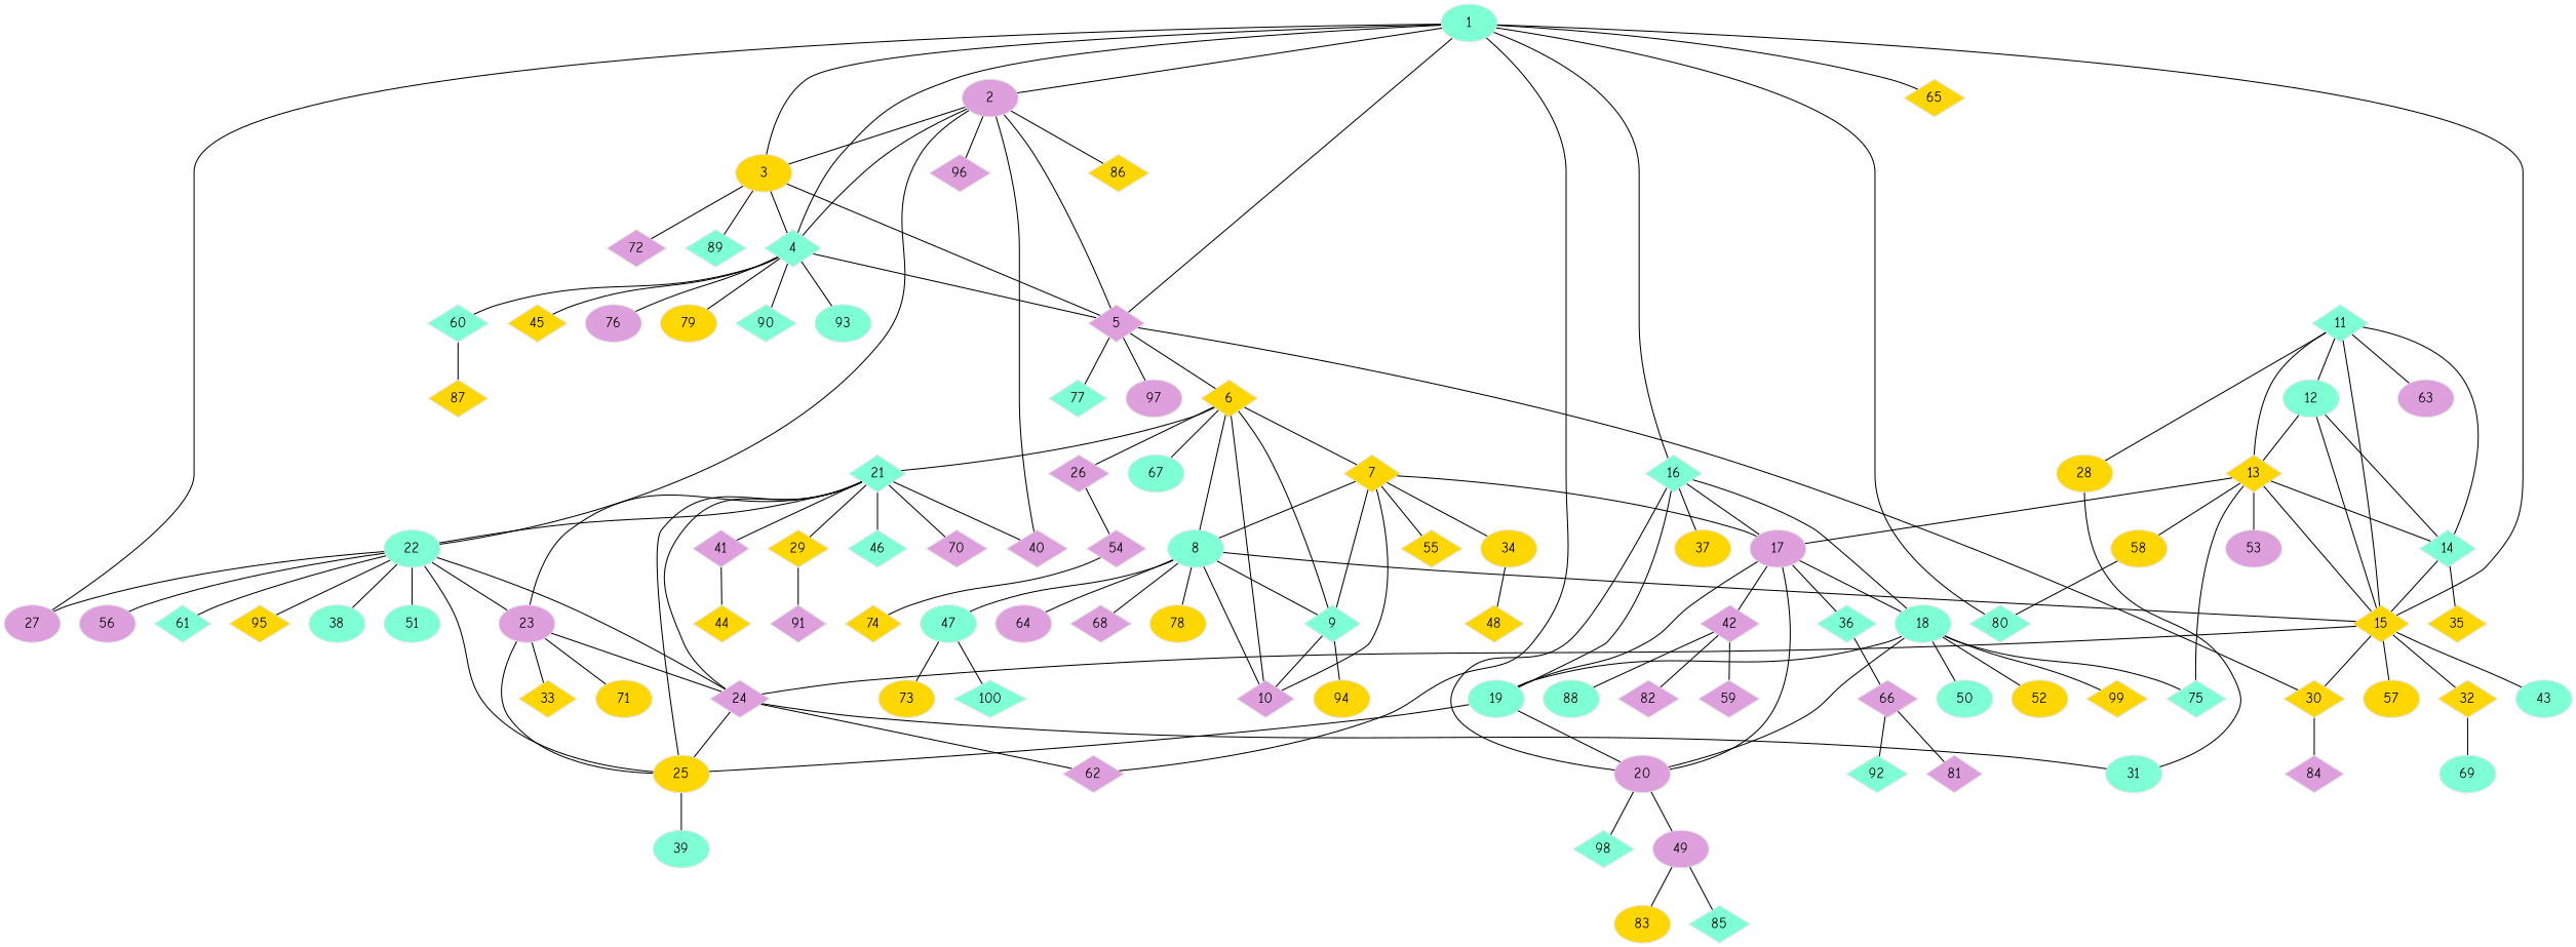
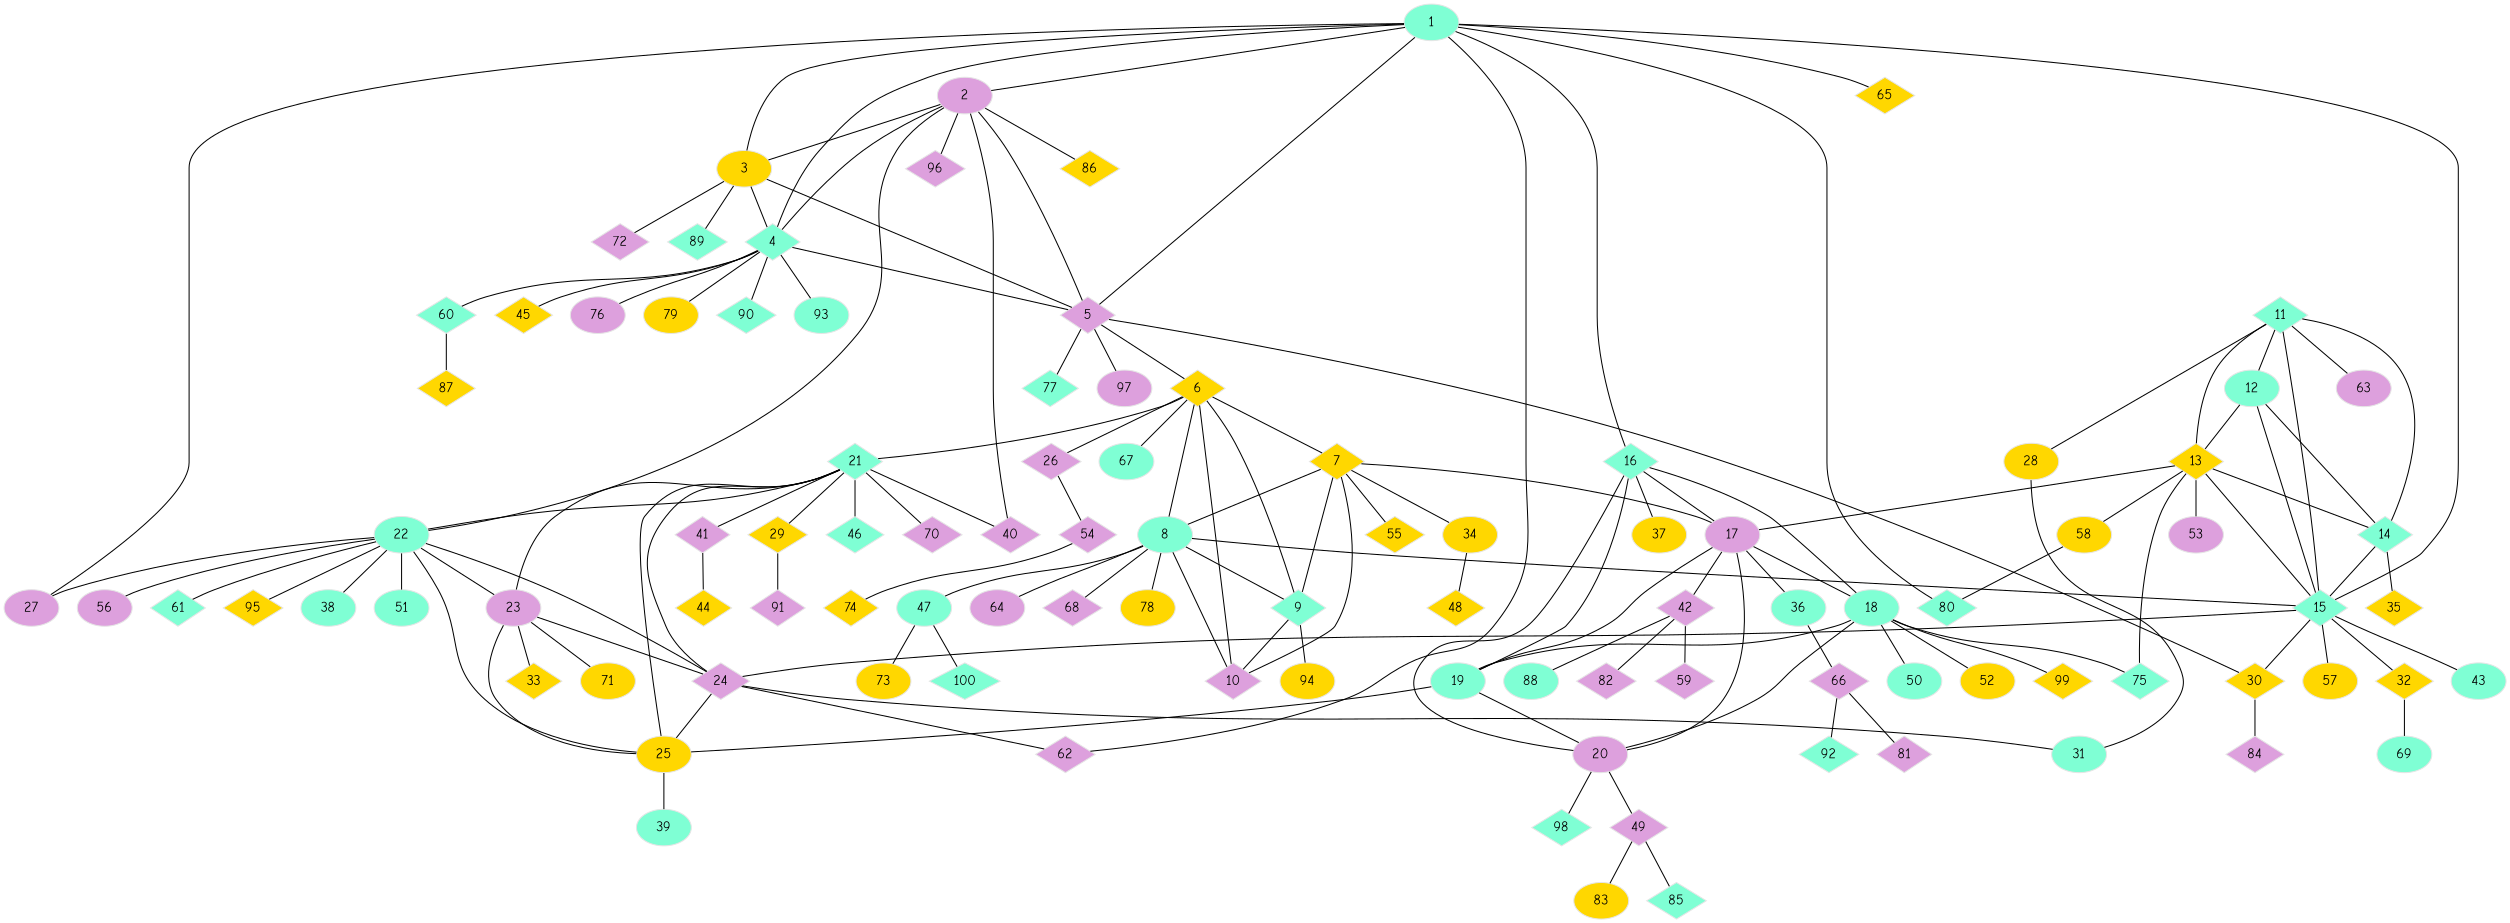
  graph {
    fontname="Comic Neue"
    node [color=gray90 fillcolor=aquamarine fontname="Comic Neue" shape=diamond style=filled]
    edge [fontname="Comic Neue"]
    1 [shape=ellipse]
    2 [fillcolor=plum shape=ellipse]
    3 [fillcolor=gold shape=ellipse]
    4
    5 [fillcolor=plum]
-   15 [fillcolor=gold]
+   15
    16
    27 [fillcolor=plum shape=ellipse]
    62 [fillcolor=plum]
    65 [fillcolor=gold]
    80
    22 [shape=ellipse]
    40 [fillcolor=plum]
    86 [fillcolor=gold]
    96 [fillcolor=plum]
    72 [fillcolor=plum]
    89
    45 [fillcolor=gold]
    60
    76 [fillcolor=plum shape=ellipse]
    79 [fillcolor=gold shape=ellipse]
    90
    93 [shape=ellipse]
    6 [fillcolor=gold]
    30 [fillcolor=gold]
    77
    97 [fillcolor=plum shape=ellipse]
    24 [fillcolor=plum]
    32 [fillcolor=gold]
    43 [shape=ellipse]
    57 [fillcolor=gold shape=ellipse]
    17 [fillcolor=plum shape=ellipse]
    18 [shape=ellipse]
    19 [shape=ellipse]
    20 [fillcolor=plum shape=ellipse]
    37 [fillcolor=gold shape=ellipse]
    25 [fillcolor=gold shape=ellipse]
    23 [fillcolor=plum shape=ellipse]
    38 [shape=ellipse]
    51 [shape=ellipse]
    56 [fillcolor=plum shape=ellipse]
    61
    95 [fillcolor=gold]
    87 [fillcolor=gold]
    7 [fillcolor=gold]
    8 [shape=ellipse]
    9
    10 [fillcolor=plum]
    21
    26 [fillcolor=plum]
    67 [shape=ellipse]
    84 [fillcolor=plum]
    34 [fillcolor=gold shape=ellipse]
    55 [fillcolor=gold]
    47 [shape=ellipse]
    64 [fillcolor=plum shape=ellipse]
    68 [fillcolor=plum]
    78 [fillcolor=gold shape=ellipse]
    94 [fillcolor=gold shape=ellipse]
    29 [fillcolor=gold]
    41 [fillcolor=plum]
    46
    70 [fillcolor=plum]
    54 [fillcolor=plum]
-   36
+   36 [shape=ellipse]
    42 [fillcolor=plum]
    48 [fillcolor=gold]
    73 [fillcolor=gold shape=ellipse]
    100
    11
    12 [shape=ellipse]
    13 [fillcolor=gold]
    14
    28 [fillcolor=gold shape=ellipse]
    63 [fillcolor=plum shape=ellipse]
    53 [fillcolor=plum shape=ellipse]
    58 [fillcolor=gold shape=ellipse]
    75
    35 [fillcolor=gold]
    31 [shape=ellipse]
    69 [shape=ellipse]
    50 [shape=ellipse]
    52 [fillcolor=gold shape=ellipse]
    99 [fillcolor=gold]
-   49 [fillcolor=plum shape=ellipse]
+   49 [fillcolor=plum]
    98
    66 [fillcolor=plum]
    82 [fillcolor=plum]
    59 [fillcolor=plum]
    88 [shape=ellipse]
    39 [shape=ellipse]
    83 [fillcolor=gold shape=ellipse]
    85
    33 [fillcolor=gold]
    71 [fillcolor=gold shape=ellipse]
    91 [fillcolor=plum]
    44 [fillcolor=gold]
    74 [fillcolor=gold]
    81 [fillcolor=plum]
    92
    1 -- 2
    1 -- 3
    1 -- 4
    1 -- 5
    1 -- 15
    1 -- 16
    1 -- 27
    1 -- 62
    1 -- 65
    1 -- 80
    2 -- 3
    2 -- 4
    2 -- 5
    2 -- 22
    2 -- 40
    2 -- 86
    2 -- 96
    3 -- 4
    3 -- 5
    3 -- 72
    3 -- 89
    4 -- 5
    4 -- 45
    4 -- 60
    4 -- 76
    4 -- 79
    4 -- 90
    4 -- 93
    5 -- 6
    5 -- 30
    5 -- 77
    5 -- 97
    15 -- 30
    15 -- 24
    15 -- 32
    15 -- 43
    15 -- 57
    16 -- 17
    16 -- 18
    16 -- 19
    16 -- 20
    16 -- 37
    22 -- 27
    22 -- 24
    22 -- 25
    22 -- 23
    22 -- 38
    22 -- 51
    22 -- 56
    22 -- 61
    22 -- 95
    60 -- 87
    6 -- 7
    6 -- 8
    6 -- 9
    6 -- 10
    6 -- 21
    6 -- 26
    6 -- 67
    30 -- 84
    24 -- 62
    24 -- 25
    24 -- 31
    32 -- 69
    17 -- 18
    17 -- 19
    17 -- 20
    17 -- 36
    17 -- 42
    18 -- 19
    18 -- 20
    18 -- 75
    18 -- 50
    18 -- 52
    18 -- 99
    19 -- 20
    19 -- 25
    20 -- 49
    20 -- 98
    25 -- 39
    23 -- 24
    23 -- 25
    23 -- 33
    23 -- 71
    7 -- 17
    7 -- 8
    7 -- 9
    7 -- 10
    7 -- 34
    7 -- 55
    8 -- 15
    8 -- 9
    8 -- 10
    8 -- 47
    8 -- 64
    8 -- 68
    8 -- 78
    9 -- 10
    9 -- 94
    21 -- 22
    21 -- 40
    21 -- 24
    21 -- 25
    21 -- 23
    21 -- 29
    21 -- 41
    21 -- 46
    21 -- 70
    26 -- 54
    34 -- 48
    47 -- 73
    47 -- 100
    29 -- 91
    41 -- 44
    54 -- 74
    36 -- 66
    42 -- 82
    42 -- 59
    42 -- 88
    11 -- 15
    11 -- 12
    11 -- 13
    11 -- 14
    11 -- 28
    11 -- 63
    12 -- 15
    12 -- 13
    12 -- 14
    13 -- 15
    13 -- 17
    13 -- 14
    13 -- 53
    13 -- 58
    13 -- 75
    14 -- 15
    14 -- 35
    28 -- 31
    58 -- 80
    49 -- 83
    49 -- 85
    66 -- 81
    66 -- 92
  }
